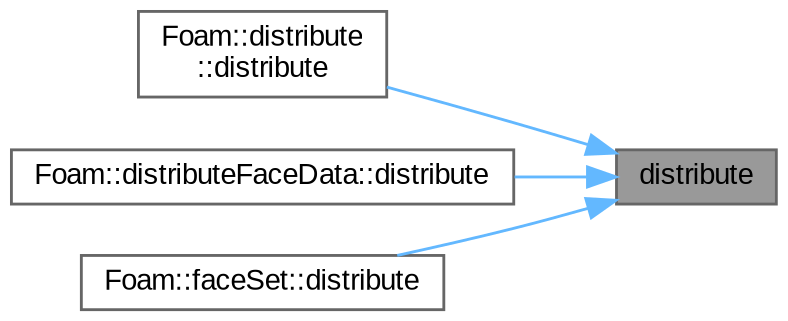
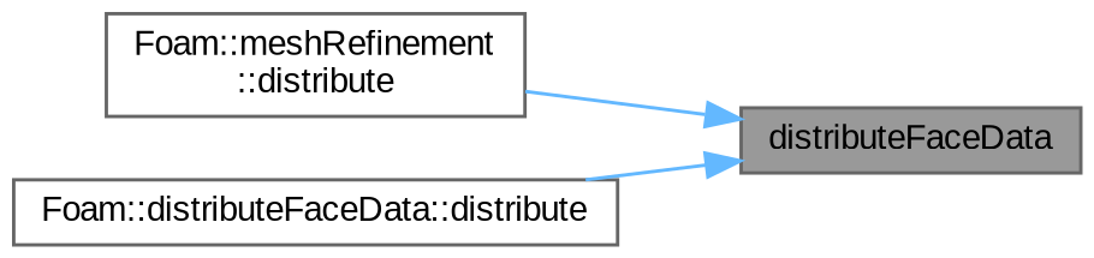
  digraph {
    fontname="Liberation Sans"
    rankdir=RL
    node [color=grey40 fillcolor=white fontname="Liberation Sans" fontsize=10 shape=box style=filled]
    edge [color=steelblue1 dir=back fontname="Liberation Sans" fontsize=10 labelfontname=Helvetica labelfontsize=10 style=solid]
-   n1 [color=gray40 fillcolor=grey60 fontcolor=black height=0.2 label=distribute width=0.4]
-   n2 [height=0.2 label="Foam::distribute\l::distribute" width=0.4]
+   n1 [color=gray40 fillcolor=grey60 fontcolor=black height=0.2 label=distributeFaceData width=0.4]
+   n2 [height=0.2 label="Foam::meshRefinement\l::distribute" width=0.4]
    n3 [height=0.2 label="Foam::distributeFaceData::distribute" width=0.4]
-   n4 [height=0.2 label="Foam::faceSet::distribute" width=0.4]
    n1 -> n2
    n1 -> n3
-   n1 -> n4
  }
